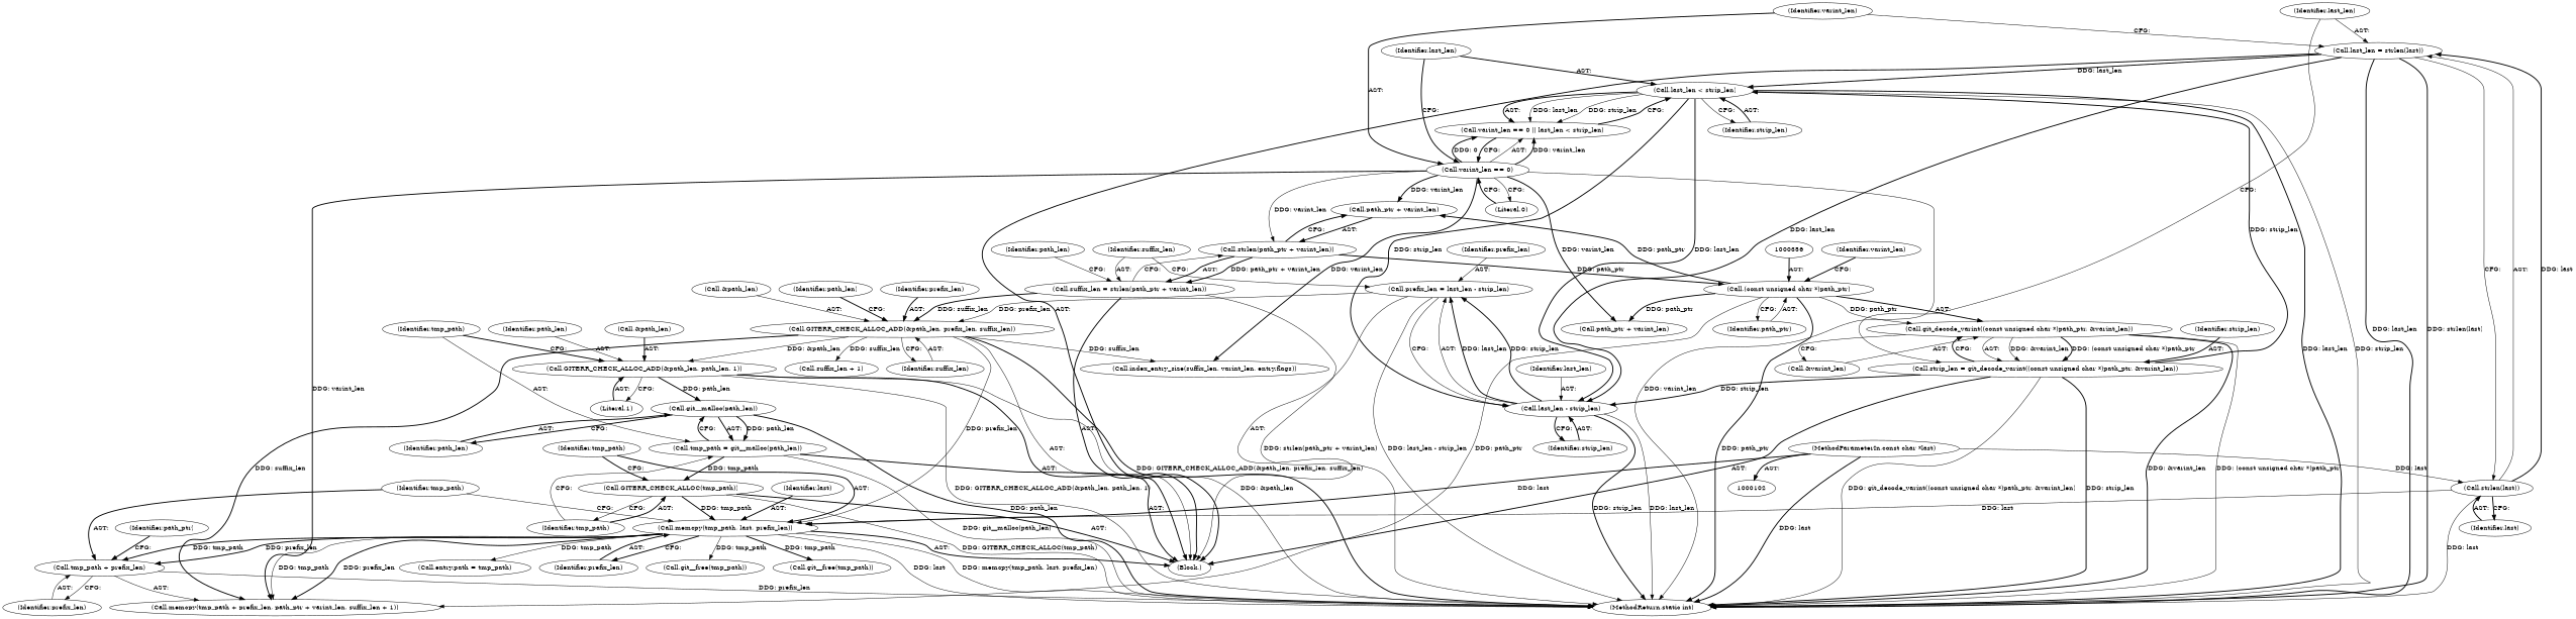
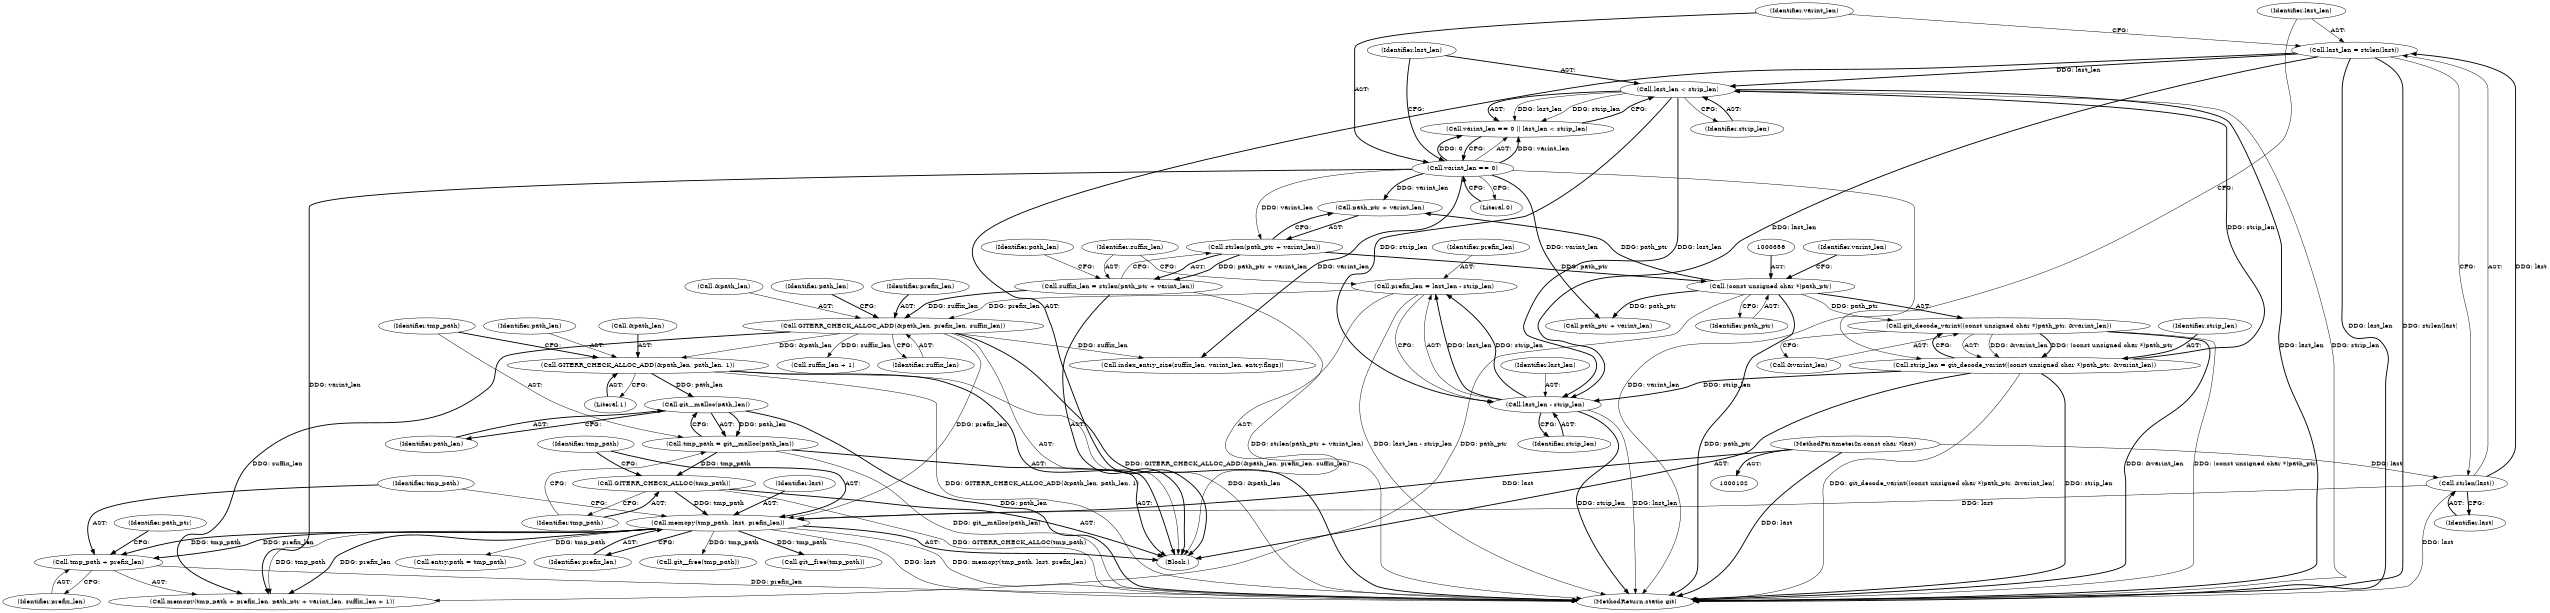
  digraph {
    edge [style=bold]
    n1 [label="(Call,tmp_path + prefix_len)"]
    n2 [label="(Identifier,prefix_len)"]
-   n3 [label="(MethodReturn,static int)"]
+   n3 [label="(MethodReturn,static git)"]
    n4 [label="(Call,memcpy(tmp_path + prefix_len, path_ptr + varint_len, suffix_len + 1))"]
    n5 [label="(Call,memcpy(tmp_path, last, prefix_len))"]
    n6 [label="(Call,entry.path = tmp_path)"]
    n7 [label="(Identifier,prefix_len)"]
    n8 [label="(Block,)"]
    n9 [label="(Call,git__free(tmp_path))"]
    n10 [label="(Call,git__free(tmp_path))"]
    n11 [label="(Call,GITERR_CHECK_ALLOC(tmp_path))"]
    n12 [label="(Identifier,tmp_path)"]
    n13 [label="(Call,tmp_path = git__malloc(path_len))"]
    n14 [label="(Call,git__malloc(path_len))"]
    n15 [label="(Identifier,path_len)"]
    n16 [label="(Call,GITERR_CHECK_ALLOC_ADD(&path_len, path_len, 1))"]
    n17 [label="(Literal,1)"]
    n18 [label="(Call,GITERR_CHECK_ALLOC_ADD(&path_len, prefix_len, suffix_len))"]
    n19 [label="(Call,suffix_len + 1)"]
    n20 [label="(Identifier,suffix_len)"]
    n21 [label="(Call,index_entry_size(suffix_len, varint_len, entry.flags))"]
    n22 [label="(Call,prefix_len = last_len - strip_len)"]
    n23 [label="(Call,last_len - strip_len)"]
    n24 [label="(Identifier,strip_len)"]
    n25 [label="(Call,last_len = strlen(last))"]
    n26 [label="(Call,strlen(last))"]
    n27 [label="(Call,last_len < strip_len)"]
    n28 [label="(Identifier,last)"]
    n29 [label="(Call,varint_len == 0 || last_len < strip_len)"]
    n30 [label="(Identifier,strip_len)"]
    n31 [label="(MethodParameterIn,const char *last)"]
    1000102
    n33 [label="(Call,varint_len == 0)"]
    n34 [label="(Call,strip_len = git_decode_varint((const unsigned char *)path_ptr, &varint_len))"]
    n35 [label="(Call,git_decode_varint((const unsigned char *)path_ptr, &varint_len))"]
    n36 [label="(Call,&varint_len)"]
    n37 [label="(Call,(const unsigned char *)path_ptr)"]
    n38 [label="(Identifier,path_ptr)"]
    n39 [label="(Call,path_ptr + varint_len)"]
    n40 [label="(Call,path_ptr + varint_len)"]
    n41 [label="(Call,strlen(path_ptr + varint_len))"]
    n42 [label="(Call,suffix_len = strlen(path_ptr + varint_len))"]
    n43 [label="(Literal,0)"]
    n44 [label="(Identifier,last)"]
    n45 [label="(Identifier,suffix_len)"]
    n46 [label="(Identifier,strip_len)"]
    n47 [label="(Identifier,tmp_path)"]
    n48 [label="(Call,&path_len)"]
    n49 [label="(Identifier,varint_len)"]
    n50 [label="(Identifier,path_ptr)"]
    n51 [label="(Identifier,last_len)"]
    n52 [label="(Identifier,tmp_path)"]
    n53 [label="(Identifier,last_len)"]
    n54 [label="(Identifier,path_len)"]
    n55 [label="(Identifier,prefix_len)"]
    n56 [label="(Identifier,varint_len)"]
    n57 [label="(Identifier,path_len)"]
    n58 [label="(Call,&path_len)"]
    n59 [label="(Identifier,tmp_path)"]
    n60 [label="(Identifier,path_len)"]
    n61 [label="(Identifier,prefix_len)"]
    n62 [label="(Identifier,last_len)"]
    1000356
    n1 -> n2 [label="CFG: " style=solid]
    n1 -> n3 [label="DDG: prefix_len" style=solid]
    n1 -> n4 [label="AST: " style=solid]
    n2 -> n1 [label="AST: " style=solid]
    n5 -> n1 [label="DDG: tmp_path"]
    n5 -> n1 [label="DDG: prefix_len"]
    n5 -> n3 [label="DDG: last" style=solid]
    n5 -> n3 [label="DDG: memcpy(tmp_path, last, prefix_len)" style=solid]
    n5 -> n4 [label="DDG: tmp_path" style=solid]
    n5 -> n4 [label="DDG: prefix_len"]
    n5 -> n6 [label="DDG: tmp_path" style=solid]
    n5 -> n7 [label="CFG: "]
    n5 -> n8 [label="AST: "]
    n5 -> n9 [label="DDG: tmp_path" style=solid]
    n5 -> n10 [label="DDG: tmp_path"]
    n7 -> n5 [label="AST: "]
    n11 -> n3 [label="DDG: GITERR_CHECK_ALLOC(tmp_path)" style=solid]
    n11 -> n5 [label="DDG: tmp_path"]
    n11 -> n8 [label="AST: "]
    n11 -> n12 [label="CFG: " style=solid]
    n12 -> n11 [label="AST: "]
    n12 -> n13 [label="CFG: " style=solid]
    n13 -> n3 [label="DDG: git__malloc(path_len)" style=solid]
    n13 -> n8 [label="AST: "]
    n13 -> n11 [label="DDG: tmp_path"]
    n13 -> n14 [label="CFG: "]
    n14 -> n3 [label="DDG: path_len"]
    n14 -> n13 [label="AST: "]
    n14 -> n13 [label="DDG: path_len"]
    n14 -> n15 [label="CFG: "]
    n15 -> n14 [label="AST: "]
    n16 -> n3 [label="DDG: &path_len" style=solid]
    n16 -> n3 [label="DDG: GITERR_CHECK_ALLOC_ADD(&path_len, path_len, 1)" style=solid]
    n16 -> n8 [label="AST: "]
    n16 -> n14 [label="DDG: path_len"]
    n16 -> n17 [label="CFG: " style=solid]
    n17 -> n16 [label="AST: "]
    n18 -> n3 [label="DDG: GITERR_CHECK_ALLOC_ADD(&path_len, prefix_len, suffix_len)"]
    n18 -> n4 [label="DDG: suffix_len"]
    n18 -> n5 [label="DDG: prefix_len" style=solid]
    n18 -> n8 [label="AST: " style=solid]
    n18 -> n16 [label="DDG: &path_len" style=solid]
    n18 -> n19 [label="DDG: suffix_len" style=solid]
    n18 -> n20 [label="CFG: " style=solid]
    n18 -> n21 [label="DDG: suffix_len" style=solid]
    n20 -> n18 [label="AST: " style=solid]
    n22 -> n3 [label="DDG: last_len - strip_len" style=solid]
    n22 -> n8 [label="AST: " style=solid]
    n22 -> n18 [label="DDG: prefix_len" style=solid]
    n22 -> n23 [label="CFG: " style=solid]
    n23 -> n3 [label="DDG: strip_len"]
    n23 -> n3 [label="DDG: last_len" style=solid]
    n23 -> n22 [label="AST: " style=solid]
    n23 -> n22 [label="DDG: last_len"]
    n23 -> n22 [label="DDG: strip_len"]
    n23 -> n24 [label="CFG: "]
    n24 -> n23 [label="AST: "]
    n25 -> n3 [label="DDG: last_len"]
    n25 -> n3 [label="DDG: strlen(last)"]
    n25 -> n8 [label="AST: "]
    n25 -> n23 [label="DDG: last_len"]
    n25 -> n26 [label="CFG: " style=solid]
    n25 -> n27 [label="DDG: last_len"]
    n26 -> n3 [label="DDG: last" style=solid]
    n26 -> n5 [label="DDG: last" style=solid]
    n26 -> n25 [label="AST: " style=solid]
    n26 -> n25 [label="DDG: last"]
    n26 -> n28 [label="CFG: "]
    n27 -> n3 [label="DDG: last_len"]
    n27 -> n3 [label="DDG: strip_len" style=solid]
    n27 -> n23 [label="DDG: last_len"]
    n27 -> n23 [label="DDG: strip_len"]
    n27 -> n29 [label="AST: "]
    n27 -> n29 [label="DDG: last_len" style=solid]
    n27 -> n29 [label="DDG: strip_len" style=solid]
    n27 -> n30 [label="CFG: " style=solid]
    n28 -> n26 [label="AST: "]
    n29 -> n27 [label="CFG: "]
    n29 -> n33 [label="CFG: "]
    n30 -> n27 [label="AST: "]
    n31 -> n3 [label="DDG: last"]
    n31 -> n5 [label="DDG: last"]
    n31 -> n26 [label="DDG: last" style=solid]
    n31 -> 1000102 [label="AST: "]
    n33 -> n3 [label="DDG: varint_len" style=solid]
    n33 -> n4 [label="DDG: varint_len"]
    n33 -> n21 [label="DDG: varint_len"]
    n33 -> n29 [label="AST: " style=solid]
    n33 -> n29 [label="DDG: varint_len"]
    n33 -> n29 [label="DDG: 0"]
    n33 -> n39 [label="DDG: varint_len"]
    n33 -> n40 [label="DDG: varint_len"]
    n33 -> n41 [label="DDG: varint_len" style=solid]
    n33 -> n43 [label="CFG: " style=solid]
    n34 -> n3 [label="DDG: strip_len"]
    n34 -> n3 [label="DDG: git_decode_varint((const unsigned char *)path_ptr, &varint_len)" style=solid]
    n34 -> n8 [label="AST: "]
    n34 -> n23 [label="DDG: strip_len"]
    n34 -> n27 [label="DDG: strip_len"]
    n34 -> n35 [label="CFG: "]
    n35 -> n3 [label="DDG: &varint_len"]
    n35 -> n3 [label="DDG: (const unsigned char *)path_ptr" style=solid]
    n35 -> n34 [label="AST: " style=solid]
    n35 -> n34 [label="DDG: (const unsigned char *)path_ptr"]
    n35 -> n34 [label="DDG: &varint_len" style=solid]
    n35 -> n36 [label="CFG: " style=solid]
    n36 -> n35 [label="AST: " style=solid]
    n37 -> n3 [label="DDG: path_ptr"]
    n37 -> n4 [label="DDG: path_ptr" style=solid]
    n37 -> n35 [label="AST: "]
    n37 -> n35 [label="DDG: path_ptr" style=solid]
    n37 -> n38 [label="CFG: " style=solid]
    n37 -> n39 [label="DDG: path_ptr"]
    n37 -> n40 [label="DDG: path_ptr"]
    n38 -> n37 [label="AST: " style=solid]
    n39 -> n41 [label="AST: "]
    n41 -> n37 [label="DDG: path_ptr"]
    n41 -> n39 [label="CFG: "]
    n41 -> n42 [label="AST: "]
    n41 -> n42 [label="DDG: path_ptr + varint_len"]
    n42 -> n3 [label="DDG: strlen(path_ptr + varint_len)" style=solid]
    n42 -> n8 [label="AST: "]
    n42 -> n18 [label="DDG: suffix_len"]
    n42 -> n41 [label="CFG: " style=solid]
    n43 -> n33 [label="CFG: "]
    n44 -> n5 [label="AST: "]
    n45 -> n22 [label="CFG: " style=solid]
    n45 -> n42 [label="AST: " style=solid]
    n46 -> n34 [label="AST: "]
    n47 -> n1 [label="AST: "]
    n47 -> n5 [label="CFG: " style=solid]
    n48 -> n18 [label="AST: " style=solid]
    n49 -> n37 [label="CFG: "]
    n50 -> n1 [label="CFG: "]
    n51 -> n27 [label="AST: "]
    n51 -> n33 [label="CFG: "]
    n52 -> n13 [label="AST: " style=solid]
    n52 -> n16 [label="CFG: "]
    n53 -> n23 [label="AST: " style=solid]
    n54 -> n16 [label="AST: " style=solid]
    n55 -> n22 [label="AST: " style=solid]
    n56 -> n25 [label="CFG: " style=solid]
    n56 -> n33 [label="AST: "]
    n57 -> n18 [label="CFG: "]
    n58 -> n16 [label="AST: "]
    n59 -> n5 [label="AST: "]
    n59 -> n11 [label="CFG: "]
    n60 -> n42 [label="CFG: " style=solid]
    n61 -> n18 [label="AST: "]
    n62 -> n25 [label="AST: " style=solid]
    n62 -> n34 [label="CFG: " style=solid]
    1000356 -> n37 [label="AST: "]
  }
